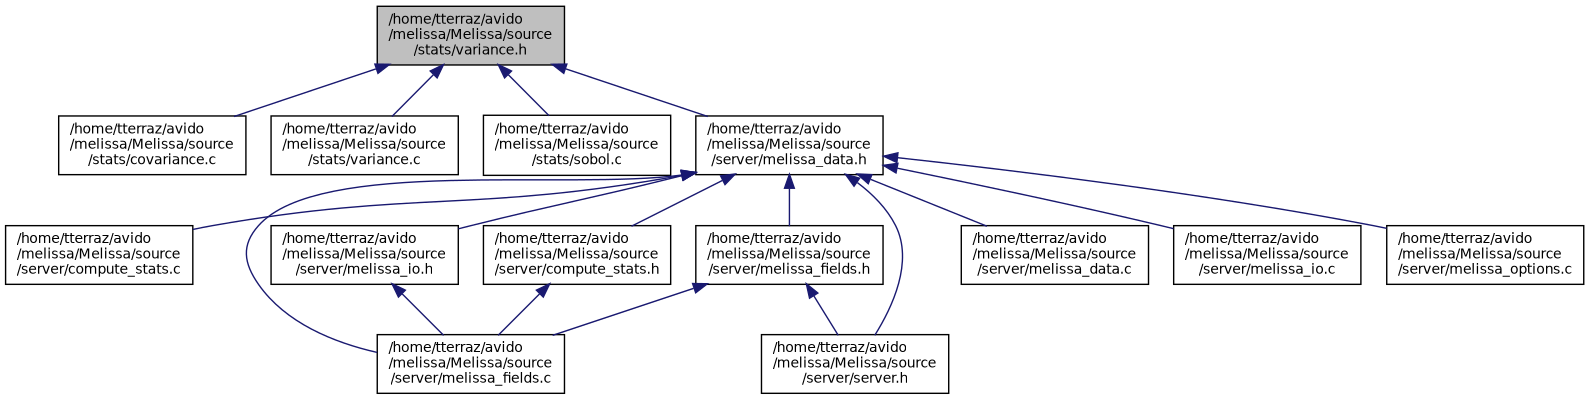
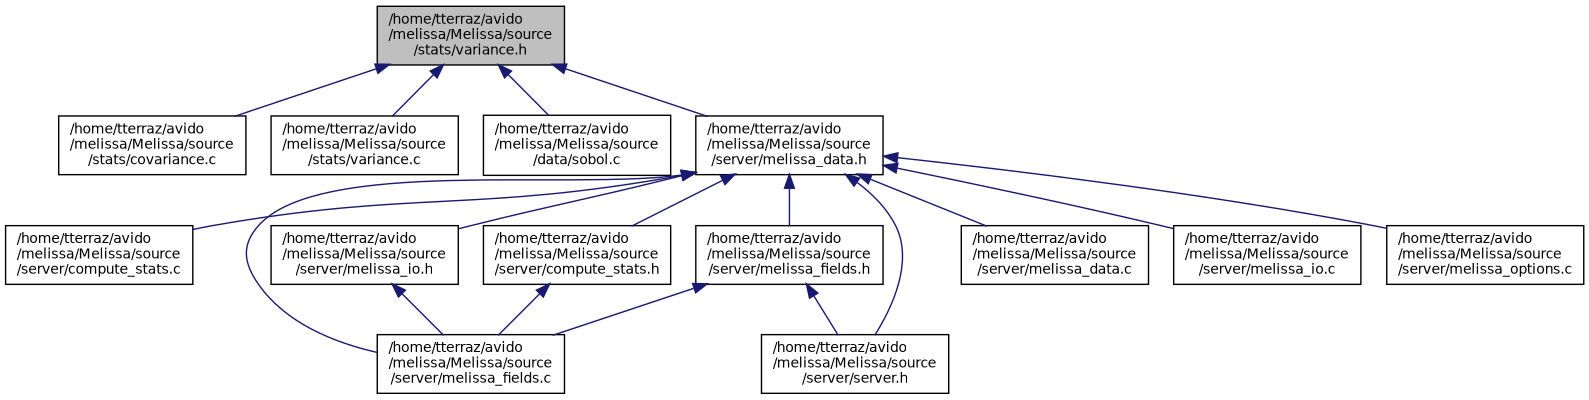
  digraph {
    node [color=black fillcolor=white fontname=Helvetica fontsize=10 shape=record style=filled]
    edge [color=midnightblue dir=back fontname=Helvetica fontsize=10 labelfontname=Helvetica labelfontsize=10 style=solid]
    n1 [fillcolor=grey75 fontcolor=black height=0.2 label="/home/tterraz/avido\l/melissa/Melissa/source\l/stats/variance.h" width=0.4]
    n2 [height=0.2 label="/home/tterraz/avido\l/melissa/Melissa/source\l/stats/covariance.c" width=0.4]
    n3 [height=0.2 label="/home/tterraz/avido\l/melissa/Melissa/source\l/stats/variance.c" width=0.4]
-   n4 [height=0.2 label="/home/tterraz/avido\l/melissa/Melissa/source\l/stats/sobol.c" width=0.4]
+   n4 [height=0.2 label="/home/tterraz/avido\l/melissa/Melissa/source\l/data/sobol.c" width=0.4]
    n5 [height=0.2 label="/home/tterraz/avido\l/melissa/Melissa/source\l/server/melissa_data.h" width=0.4]
    n6 [height=0.2 label="/home/tterraz/avido\l/melissa/Melissa/source\l/server/compute_stats.c" width=0.4]
    n7 [height=0.2 label="/home/tterraz/avido\l/melissa/Melissa/source\l/server/melissa_fields.h" width=0.4]
    n8 [height=0.2 label="/home/tterraz/avido\l/melissa/Melissa/source\l/server/melissa_fields.c" width=0.4]
    n9 [height=0.2 label="/home/tterraz/avido\l/melissa/Melissa/source\l/server/server.h" width=0.4]
    n10 [height=0.2 label="/home/tterraz/avido\l/melissa/Melissa/source\l/server/melissa_io.h" width=0.4]
    n11 [height=0.2 label="/home/tterraz/avido\l/melissa/Melissa/source\l/server/compute_stats.h" width=0.4]
    n12 [height=0.2 label="/home/tterraz/avido\l/melissa/Melissa/source\l/server/melissa_data.c" width=0.4]
    n13 [height=0.2 label="/home/tterraz/avido\l/melissa/Melissa/source\l/server/melissa_io.c" width=0.4]
    n14 [height=0.2 label="/home/tterraz/avido\l/melissa/Melissa/source\l/server/melissa_options.c" width=0.4]
    n1 -> n2
    n1 -> n3
    n1 -> n4
    n1 -> n5
    n5 -> n6
    n5 -> n7
    n5 -> n8
    n5 -> n9
    n5 -> n10
    n5 -> n11
    n5 -> n12
    n5 -> n13
    n5 -> n14
    n7 -> n8
    n7 -> n9
    n10 -> n8
    n11 -> n8
  }
